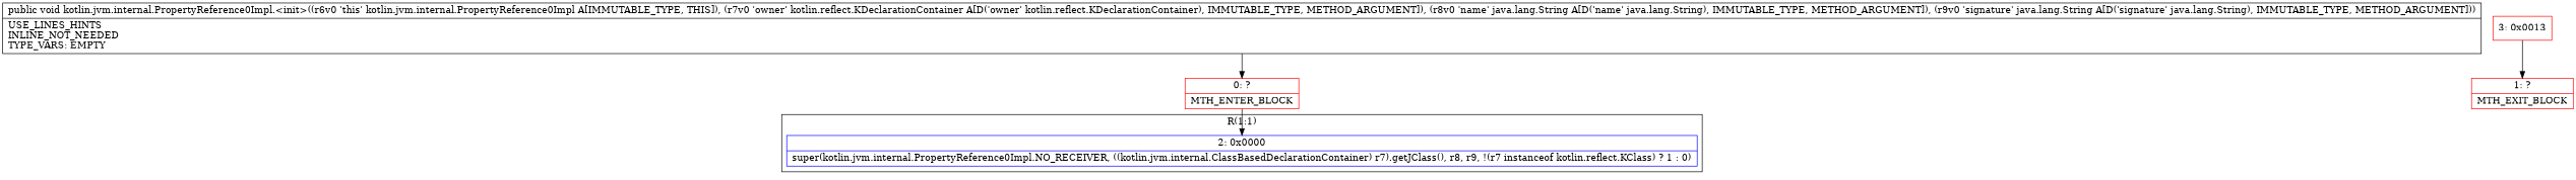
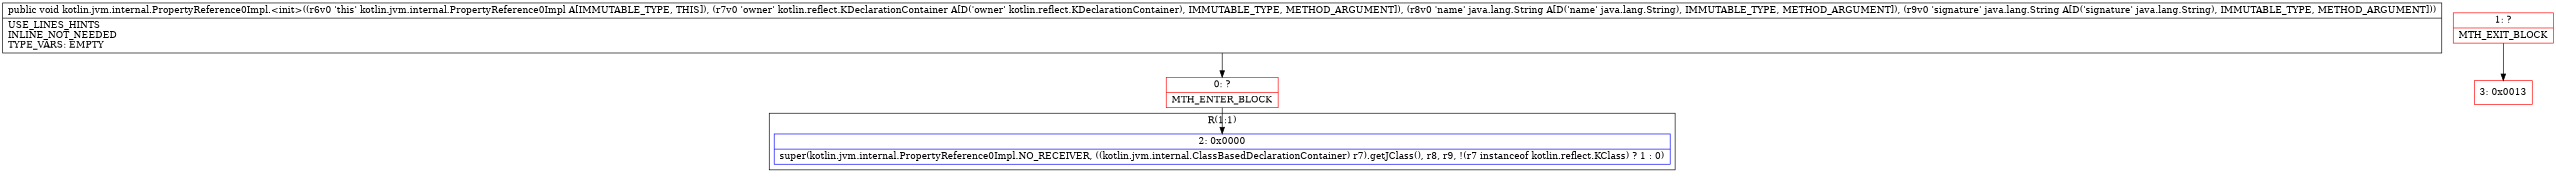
  digraph {
    node [color=red shape=record]
    n1 [color=blue label="{2\:\ 0x0000|super(kotlin.jvm.internal.PropertyReference0Impl.NO_RECEIVER, ((kotlin.jvm.internal.ClassBasedDeclarationContainer) r7).getJClass(), r8, r9, !(r7 instanceof kotlin.reflect.KClass) ? 1 : 0)\l}"]
    n2 [label="{3\:\ 0x0013}"]
    n3 [label="{1\:\ ?|MTH_EXIT_BLOCK\l}"]
    n4 [label="{0\:\ ?|MTH_ENTER_BLOCK\l}"]
    n5 [label="{public void kotlin.jvm.internal.PropertyReference0Impl.\<init\>((r6v0 'this' kotlin.jvm.internal.PropertyReference0Impl A[IMMUTABLE_TYPE, THIS]), (r7v0 'owner' kotlin.reflect.KDeclarationContainer A[D('owner' kotlin.reflect.KDeclarationContainer), IMMUTABLE_TYPE, METHOD_ARGUMENT]), (r8v0 'name' java.lang.String A[D('name' java.lang.String), IMMUTABLE_TYPE, METHOD_ARGUMENT]), (r9v0 'signature' java.lang.String A[D('signature' java.lang.String), IMMUTABLE_TYPE, METHOD_ARGUMENT]))  | USE_LINES_HINTS\lINLINE_NOT_NEEDED\lTYPE_VARS: EMPTY\l}" color=""]
    subgraph cluster_1 {
      label="R(1:1)"
      n1
    }
-   n2 -> n3
+   n3 -> n2
    n4 -> n1
    n5 -> n4
  }
